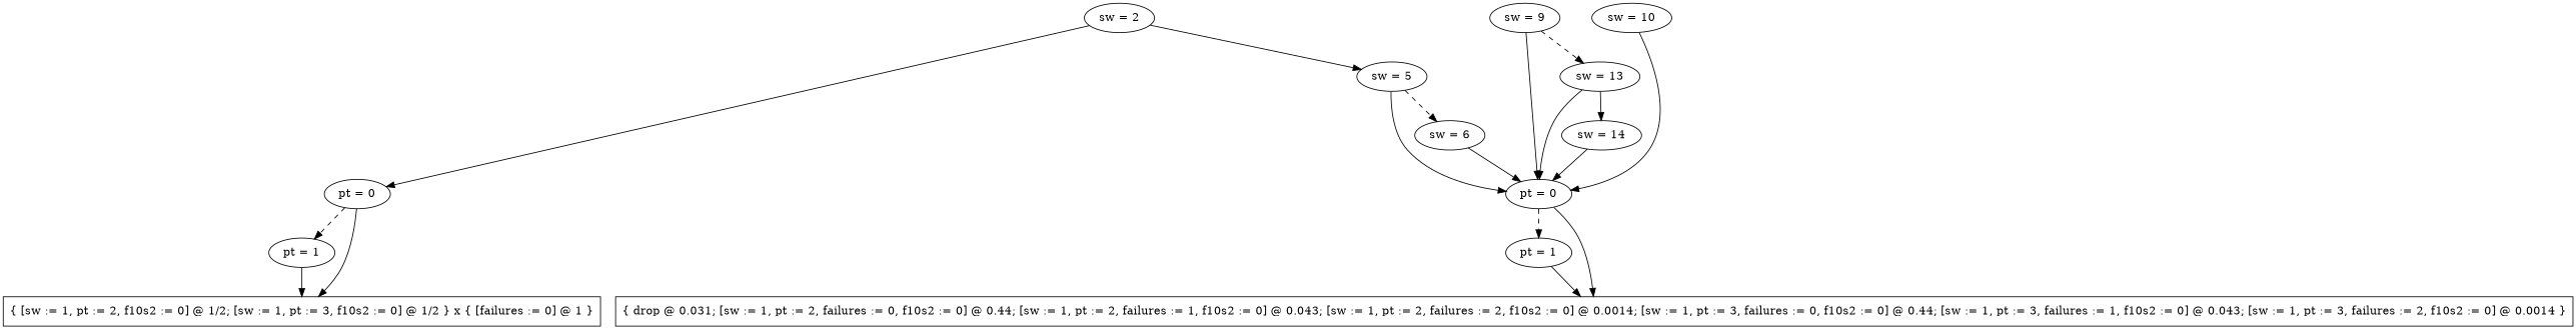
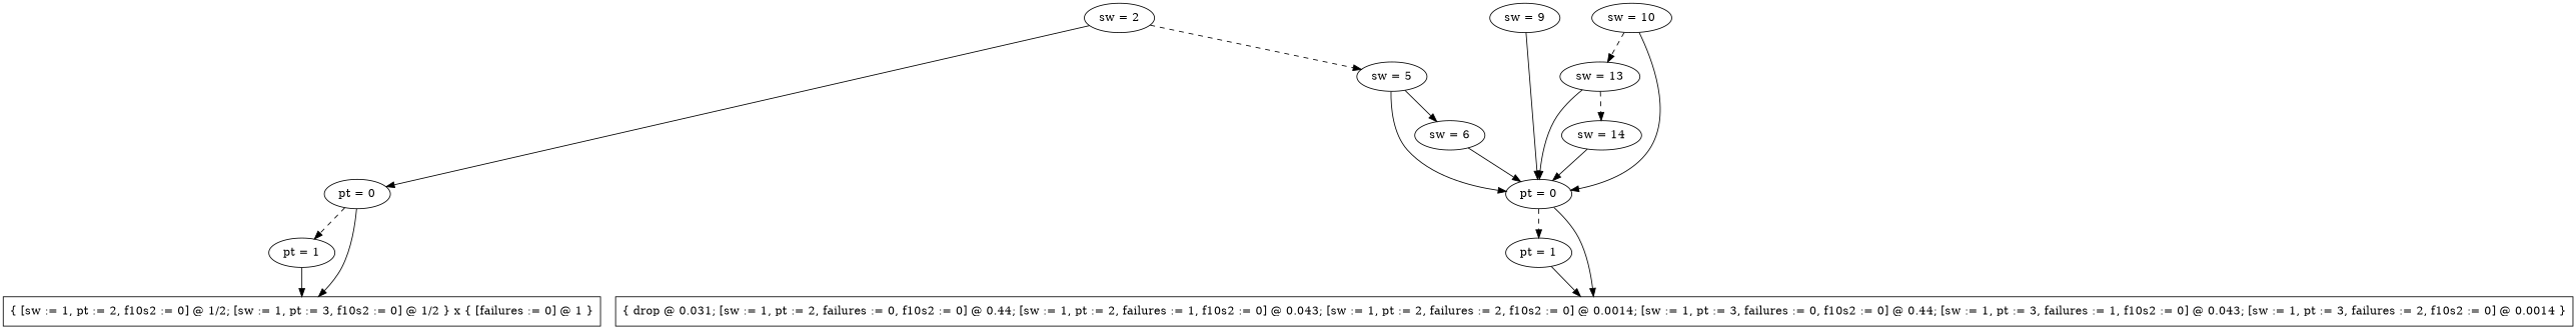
  digraph {
    n1 [label="sw = 10"]
    n2 [label="pt = 1"]
    n3 [label="pt = 1"]
    n4 [label="sw = 5"]
    n5 [label="sw = 9"]
    n6 [label="sw = 2"]
    n7 [label="sw = 14"]
    n8 [label="sw = 13"]
    n9 [label="sw = 6"]
    n10 [label="pt = 0"]
    n11 [label="pt = 0"]
    n12 [label="{ [sw := 1, pt := 2, f10s2 := 0] @ 1/2; [sw := 1, pt := 3, f10s2 := 0] @ 1/2 } x { [failures := 0] @ 1 }" shape=box]
    n13 [label="{ drop @ 0.031; [sw := 1, pt := 2, failures := 0, f10s2 := 0] @ 0.44; [sw := 1, pt := 2, failures := 1, f10s2 := 0] @ 0.043; [sw := 1, pt := 2, failures := 2, f10s2 := 0] @ 0.0014; [sw := 1, pt := 3, failures := 0, f10s2 := 0] @ 0.44; [sw := 1, pt := 3, failures := 1, f10s2 := 0] @ 0.043; [sw := 1, pt := 3, failures := 2, f10s2 := 0] @ 0.0014 }" shape=box]
    subgraph sub_1 {
      rank=same
      n1
    }
    subgraph sub_2 {
      rank=same
      n2
      n3
    }
    subgraph sub_3 {
      rank=same
      n4
    }
    subgraph sub_4 {
      rank=same
      n5
    }
    subgraph sub_5 {
      rank=same
      n6
    }
    subgraph sub_6 {
      rank=same
      n7
    }
    subgraph sub_7 {
      rank=same
      n8
    }
    subgraph sub_8 {
      rank=same
      n9
    }
    subgraph sub_9 {
      rank=same
      n10
      n11
    }
-   n5 -> n8 [style=dashed]
+   n1 -> n8 [style=dashed]
    n1 -> n11
    n2 -> n12
    n3 -> n13
-   n4 -> n9 [style=dashed]
+   n4 -> n9 [style=solid]
    n4 -> n11
    n5 -> n11
-   n6 -> n4 [style=solid]
+   n6 -> n4 [style=dashed]
    n6 -> n10
    n7 -> n11
-   n8 -> n7 [style=solid]
+   n8 -> n7 [style=dashed]
    n8 -> n11
    n9 -> n11
    n10 -> n2 [style=dashed]
    n10 -> n12
    n11 -> n3 [style=dashed]
    n11 -> n13
  }
